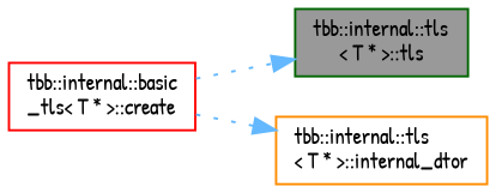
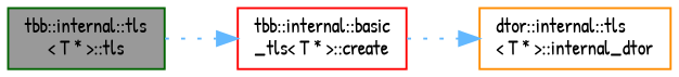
  digraph {
    fontname="Patrick Hand"
    rankdir=LR
    node [fillcolor=white fontname="Patrick Hand" fontsize=10 shape=box style=filled]
    edge [color=steelblue1 fontname="Patrick Hand" fontsize=10 labelfontname=Helvetica labelfontsize=10 style=dotted]
    n1 [color=darkgreen fillcolor=grey60 fontcolor=black height=0.2 label="tbb::internal::tls\l\< T * \>::tls" width=0.4]
    n2 [color=red height=0.2 label="tbb::internal::basic\l_tls\< T * \>::create" width=0.4]
-   n3 [color=darkorange height=0.2 label="tbb::internal::tls\l\< T * \>::internal_dtor" width=0.4]
-   n2 -> n1
+   n3 [color=darkorange height=0.2 label="dtor::internal::tls\l\< T * \>::internal_dtor" width=0.4]
+   n1 -> n2
    n2 -> n3
  }
